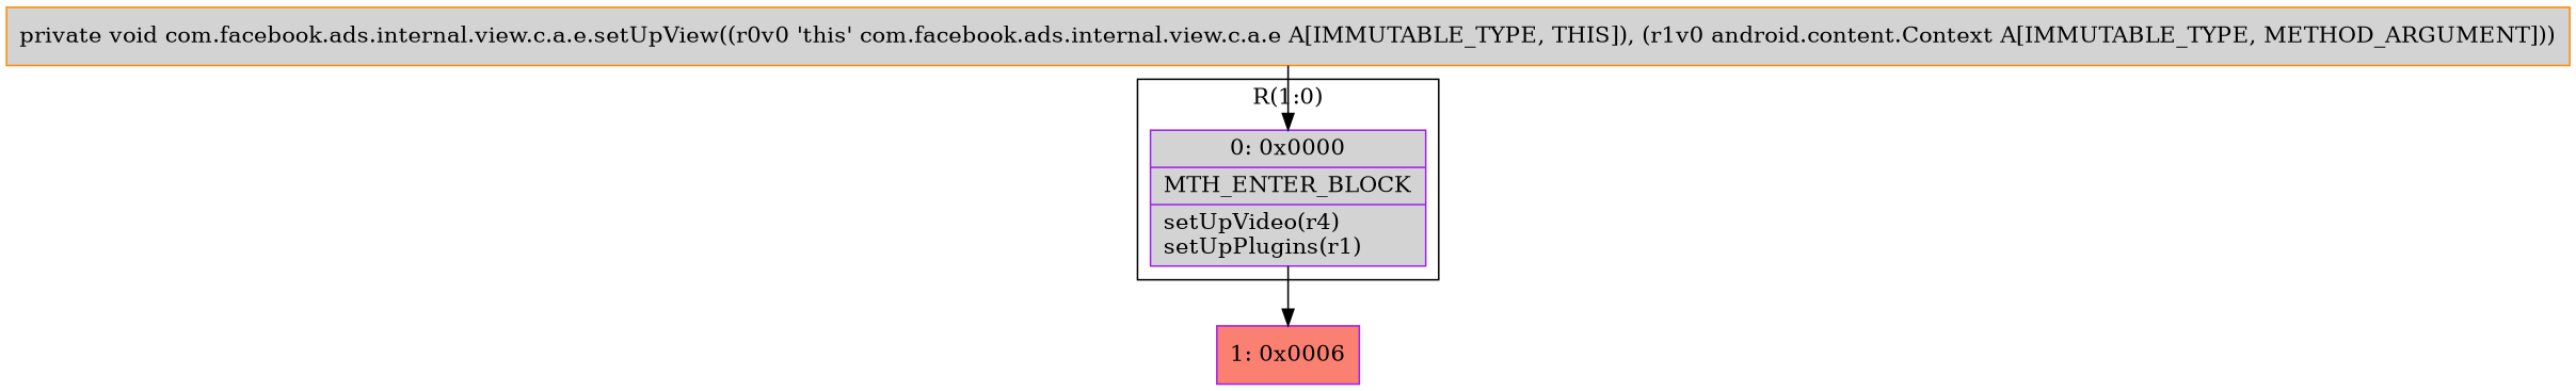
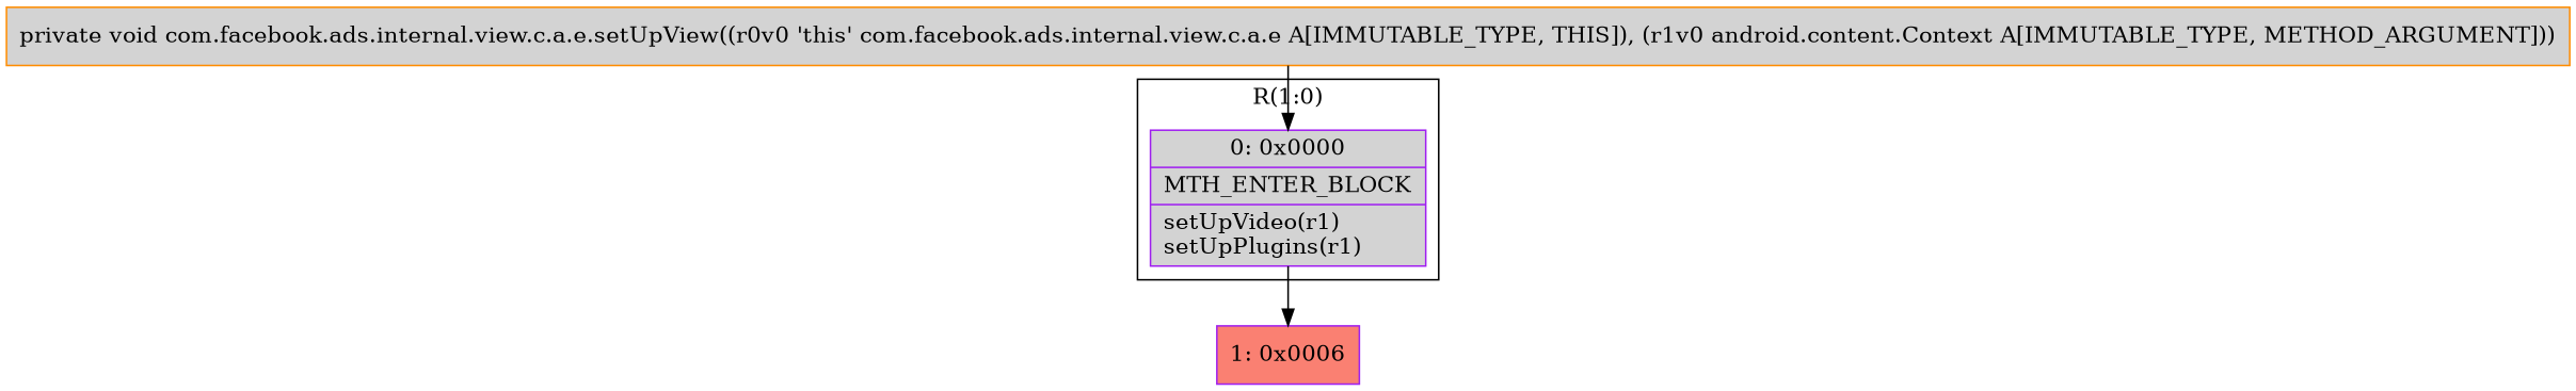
  digraph {
    node [color=purple shape=record style=filled fillcolor=lightgrey]
-   n1 [label="{0\:\ 0x0000|MTH_ENTER_BLOCK\l|setUpVideo(r4)\lsetUpPlugins(r1)\l}"]
+   n1 [label="{0\:\ 0x0000|MTH_ENTER_BLOCK\l|setUpVideo(r1)\lsetUpPlugins(r1)\l}"]
    n2 [label="{1\:\ 0x0006}" fillcolor=salmon]
    n3 [label="{private void com.facebook.ads.internal.view.c.a.e.setUpView((r0v0 'this' com.facebook.ads.internal.view.c.a.e A[IMMUTABLE_TYPE, THIS]), (r1v0 android.content.Context A[IMMUTABLE_TYPE, METHOD_ARGUMENT])) }" color=darkorange]
    subgraph cluster_1 {
      label="R(1:0)"
      n1
    }
    n1 -> n2
    n3 -> n1
  }
